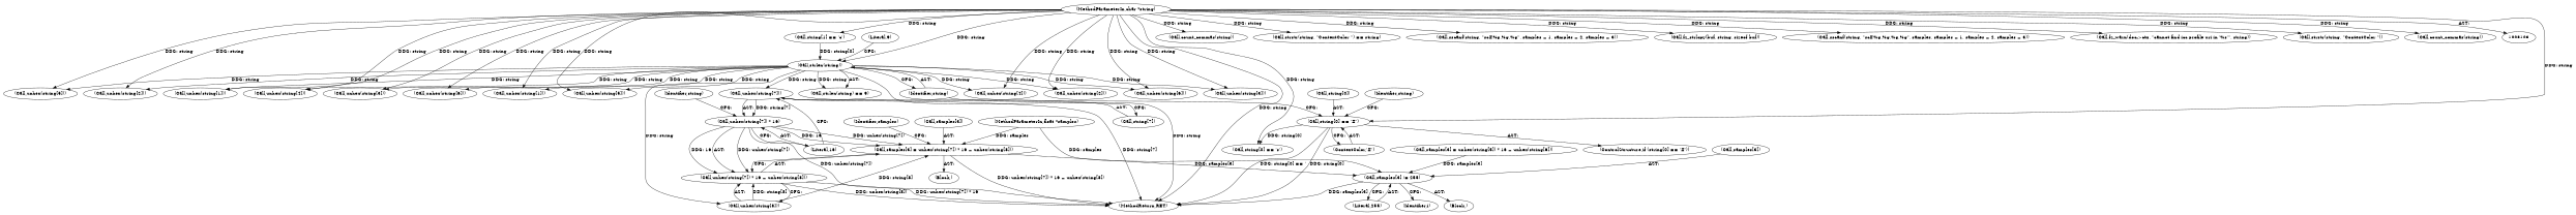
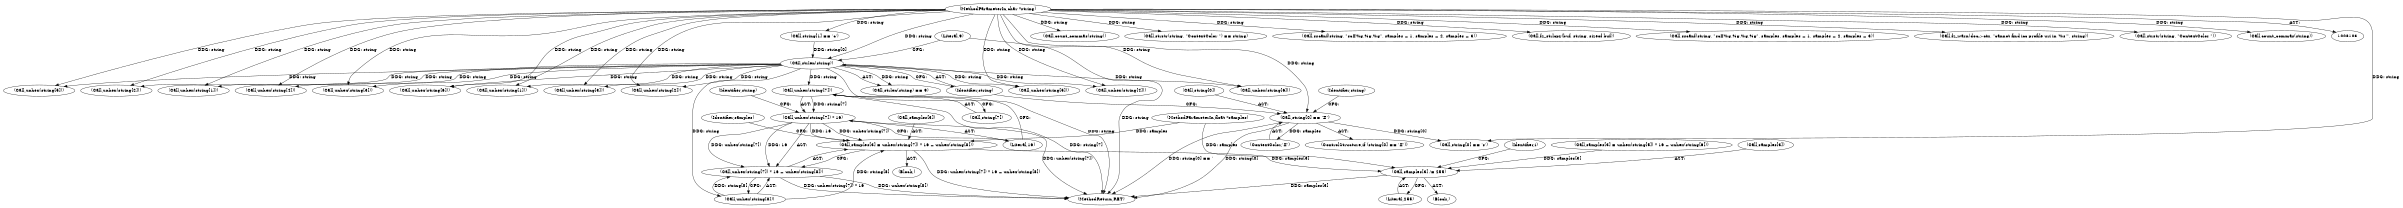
  digraph {
    n1 [label="(Call,unhex(string[7]))"]
    n2 [label="(Call,unhex(string[7]) * 16)"]
    n3 [label="(MethodReturn,RET)"]
    n4 [label="(Call,string[7])"]
    n5 [label="(Call,samples[3] = unhex(string[7]) * 16 + unhex(string[8]))"]
    n6 [label="(Call,unhex(string[7]) * 16 + unhex(string[8]))"]
    n7 [label="(Literal,16)"]
    n8 [label="(Call,strlen(string))"]
    n9 [label="(Call,unhex(string[5]))"]
    n10 [label="(Call,unhex(string[2]))"]
    n11 [label="(Call,unhex(string[4]))"]
    n12 [label="(Call,unhex(string[6]))"]
    n13 [label="(Call,unhex(string[1]))"]
    n14 [label="(Call,unhex(string[3]))"]
    n15 [label="(Call,unhex(string[8]))"]
    n16 [label="(Identifier,string)"]
    n17 [label="(Call,unhex(string[5]))"]
    n18 [label="(Call,unhex(string[4]))"]
    n19 [label="(Call,unhex(string[2]))"]
    n20 [label="(Call,unhex(string[6]))"]
    n21 [label="(Call,unhex(string[1]))"]
    n22 [label="(Call,unhex(string[3]))"]
    n23 [label="(Call,strlen(string) == 9)"]
    n24 [label="(Call,string[0] == '#')"]
    n25 [label="(ContextColor,'#')"]
    n26 [label="(Call,string[0] == 's')"]
    n27 [label="(ControlStructure,if (string[0] == '#'))"]
    n28 [label="(MethodParameterIn,char *string)"]
    n29 [label="(Call,string[1] == 'c')"]
    n30 [label="(Call,count_commas(string))"]
    n31 [label="(Call,strstr(string, \"ContextColor \") == string)"]
    n32 [label="(Call,sscanf(string, \"sc#%g,%g,%g\", samples + 1, samples + 2, samples + 3))"]
    n33 [label="(Call,fz_strlcpy(buf, string, sizeof buf))"]
    n34 [label="(Call,sscanf(string, \"sc#%g,%g,%g,%g\", samples, samples + 1, samples + 2, samples + 3))"]
    n35 [label="(Call,fz_warn(doc->ctx, \"cannot find icc profile uri in '%s'\", string))"]
    n36 [label="(Call,strstr(string, \"ContextColor \"))"]
    n37 [label="(Call,count_commas(string))"]
    n38 [label=1008103]
    n39 [label="(Call,samples[3] /= 255)"]
    n40 [label="(Block,)"]
    n41 [label="(Block,)"]
    n42 [label="(Literal,255)"]
    n43 [label="(Call,string[0])"]
    n44 [label="(Identifier,samples)"]
    n45 [label="(Identifier,i)"]
    n46 [label="(Identifier,string)"]
    n47 [label="(MethodParameterIn,float *samples)"]
    n48 [label="(Call,samples[3] = unhex(string[5]) * 16 + unhex(string[6]))"]
    n49 [label="(Identifier,string)"]
    n50 [label="(Call,samples[3])"]
    n51 [label="(Call,samples[3])"]
    n52 [label="(Literal,9)"]
    n1 -> n2 [label="AST: "]
    n1 -> n2 [label="DDG: string[7]"]
    n1 -> n3 [label="DDG: string[7]"]
    n1 -> n4 [label="CFG: "]
    n2 -> n3 [label="DDG: unhex(string[7])"]
    n2 -> n5 [label="DDG: unhex(string[7])"]
    n2 -> n5 [label="DDG: 16"]
    n2 -> n6 [label="AST: "]
    n2 -> n6 [label="DDG: unhex(string[7])"]
    n2 -> n6 [label="DDG: 16"]
    n2 -> n7 [label="CFG: "]
    n4 -> n1 [label="AST: "]
    n5 -> n3 [label="DDG: unhex(string[7]) * 16 + unhex(string[8])"]
    n5 -> n6 [label="CFG: "]
    n5 -> n39 [label="DDG: samples[3]"]
    n5 -> n40 [label="AST: "]
    n6 -> n3 [label="DDG: unhex(string[7]) * 16"]
    n6 -> n3 [label="DDG: unhex(string[8])"]
    n6 -> n5 [label="AST: "]
    n6 -> n15 [label="CFG: "]
    n7 -> n1 [label="CFG: "]
    n7 -> n2 [label="AST: "]
    n8 -> n1 [label="DDG: string"]
    n8 -> n3 [label="DDG: string"]
    n8 -> n9 [label="DDG: string"]
    n8 -> n10 [label="DDG: string"]
    n8 -> n11 [label="DDG: string"]
    n8 -> n12 [label="DDG: string"]
    n8 -> n13 [label="DDG: string"]
    n8 -> n14 [label="DDG: string"]
    n8 -> n15 [label="DDG: string"]
    n8 -> n16 [label="CFG: "]
    n8 -> n17 [label="DDG: string"]
    n8 -> n18 [label="DDG: string"]
    n8 -> n19 [label="DDG: string"]
    n8 -> n20 [label="DDG: string"]
    n8 -> n21 [label="DDG: string"]
    n8 -> n22 [label="DDG: string"]
    n8 -> n23 [label="AST: "]
    n8 -> n23 [label="DDG: string"]
    n15 -> n5 [label="DDG: string[8]"]
    n15 -> n6 [label="AST: "]
    n15 -> n6 [label="DDG: string[8]"]
    n16 -> n8 [label="AST: "]
    n16 -> n24 [label="CFG: "]
    n24 -> n3 [label="DDG: string[0]"]
    n24 -> n3 [label="DDG: string[0] == '"]
-   n24 -> n25 [label="CFG: "]
+   n24 -> n25 [label="DDG: samples"]
    n24 -> n26 [label="DDG: string[0]"]
    n24 -> n27 [label="AST: "]
    n25 -> n24 [label="AST: "]
-   n28 -> n3 [label="DDG: string"]
+   n52 -> n3 [label="DDG: string"]
    n28 -> n8 [label="DDG: string"]
    n28 -> n9 [label="DDG: string"]
    n28 -> n10 [label="DDG: string"]
    n28 -> n11 [label="DDG: string"]
    n28 -> n12 [label="DDG: string"]
    n28 -> n13 [label="DDG: string"]
    n28 -> n14 [label="DDG: string"]
    n28 -> n17 [label="DDG: string"]
    n28 -> n18 [label="DDG: string"]
    n28 -> n19 [label="DDG: string"]
    n28 -> n20 [label="DDG: string"]
    n28 -> n21 [label="DDG: string"]
    n28 -> n22 [label="DDG: string"]
    n28 -> n24 [label="DDG: string"]
    n28 -> n26 [label="DDG: string"]
    n28 -> n29 [label="DDG: string"]
    n28 -> n30 [label="DDG: string"]
    n28 -> n31 [label="DDG: string"]
    n28 -> n32 [label="DDG: string"]
    n28 -> n33 [label="DDG: string"]
    n28 -> n34 [label="DDG: string"]
    n28 -> n35 [label="DDG: string"]
    n28 -> n36 [label="DDG: string"]
    n28 -> n37 [label="DDG: string"]
    n28 -> n38 [label="AST: "]
    n29 -> n8 [label="DDG: string[0]"]
    n39 -> n3 [label="DDG: samples[3]"]
    n39 -> n41 [label="AST: "]
    n39 -> n42 [label="CFG: "]
    n42 -> n39 [label="AST: "]
    n43 -> n24 [label="AST: "]
    n44 -> n5 [label="CFG: "]
-   n39 -> n45 [label="CFG: "]
+   n45 -> n39 [label="CFG: "]
    n46 -> n2 [label="CFG: "]
    n47 -> n5 [label="DDG: samples"]
    n47 -> n39 [label="DDG: samples"]
    n48 -> n39 [label="DDG: samples[3]"]
    n49 -> n24 [label="CFG: "]
    n50 -> n5 [label="AST: "]
    n51 -> n39 [label="AST: "]
    n52 -> n8 [label="CFG: "]
  }
